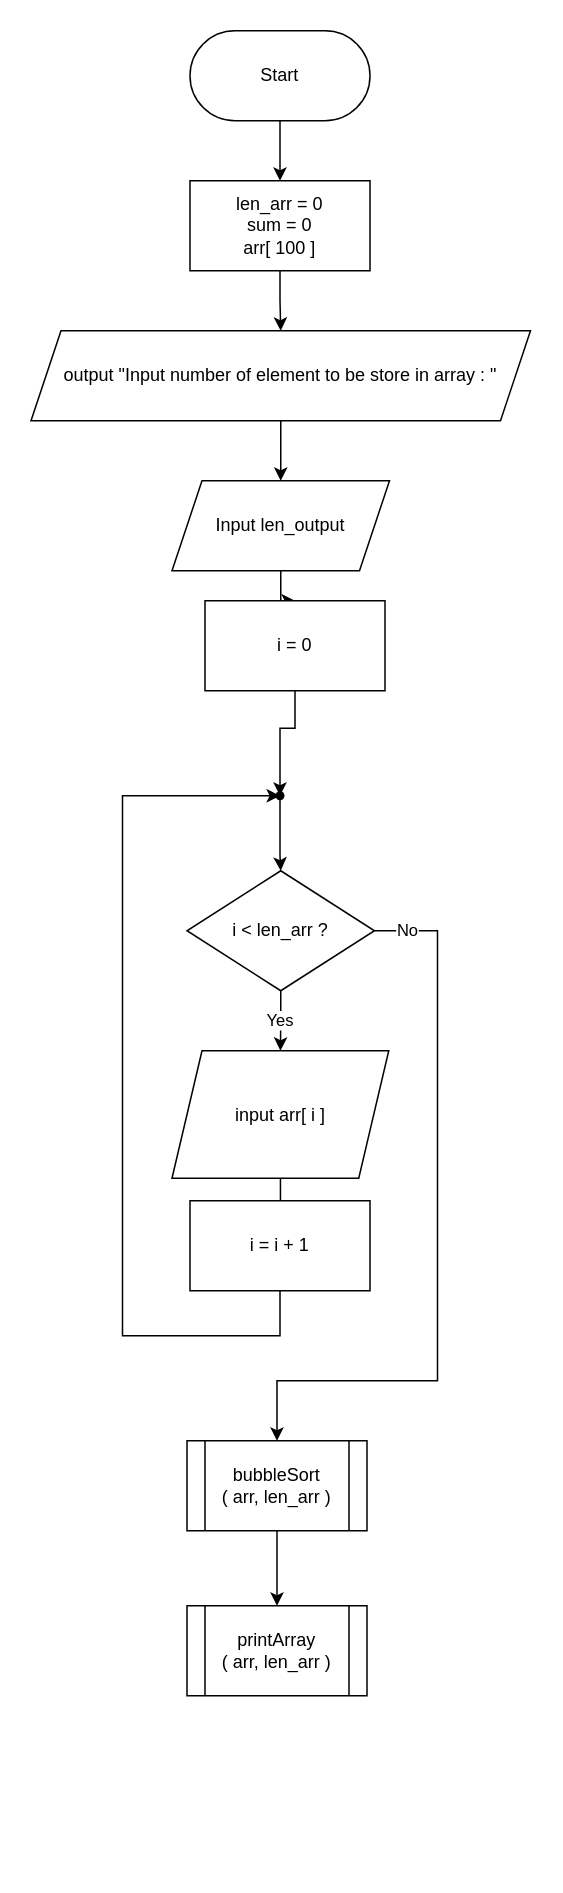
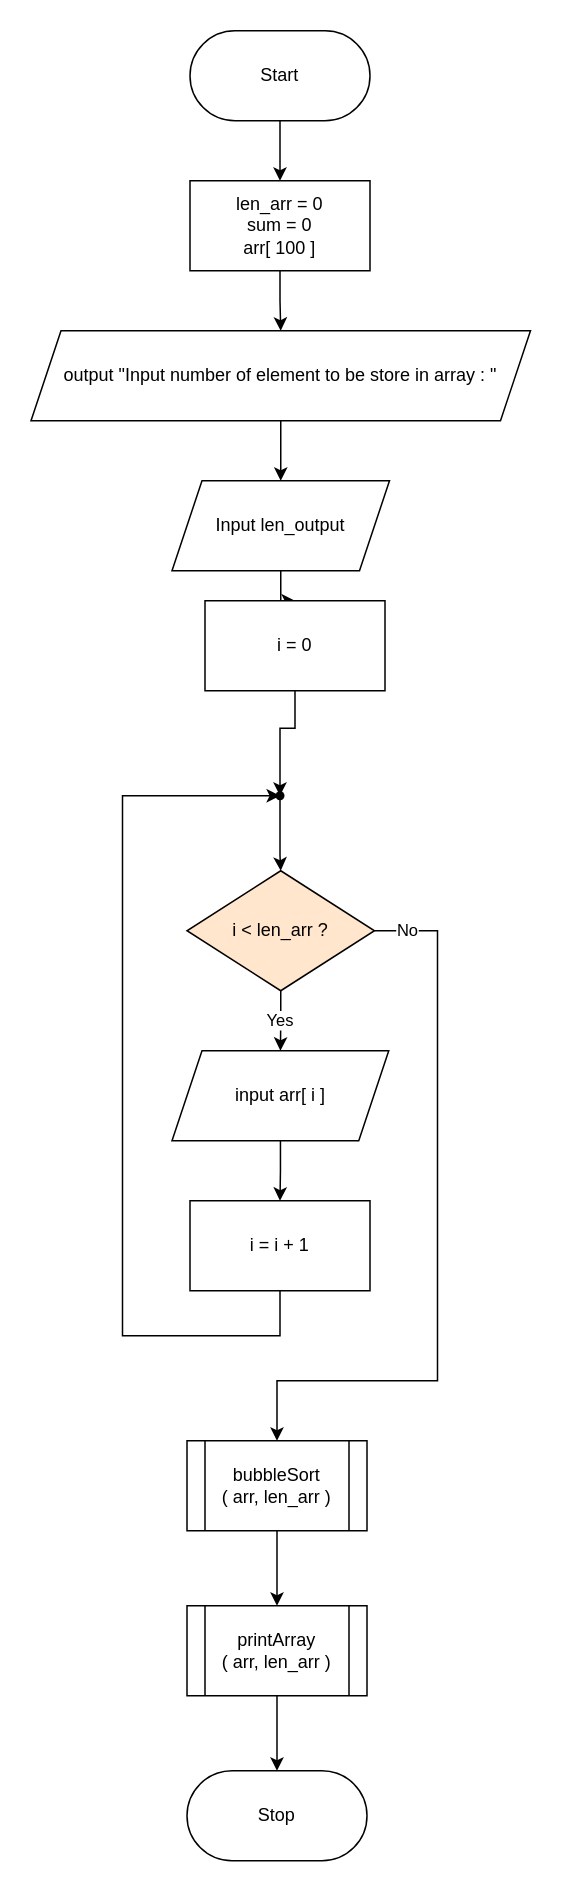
  <mxCell id="0" />
  <mxCell id="1" parent="0" />
  <mxCell id="2" value="" style="edgeStyle=orthogonalEdgeStyle;rounded=0;orthogonalLoop=1;jettySize=auto;html=1;" edge="1" parent="1" source="3" target="5"><mxGeometry relative="1" as="geometry" /></mxCell>
  <mxCell id="3" value="Start" style="rounded=1;whiteSpace=wrap;html=1;arcSize=50;" vertex="1" parent="1"><mxGeometry x="126" y="20" width="120" height="60" as="geometry" /></mxCell>
  <mxCell id="4" value="" style="edgeStyle=orthogonalEdgeStyle;rounded=0;orthogonalLoop=1;jettySize=auto;html=1;" edge="1" parent="1" source="5" target="7"><mxGeometry relative="1" as="geometry" /></mxCell>
  <mxCell id="5" value="len_arr = 0&lt;br&gt;sum = 0&lt;br&gt;arr[ 100 ]" style="rounded=0;whiteSpace=wrap;html=1;" vertex="1" parent="1"><mxGeometry x="126" y="120" width="120" height="60" as="geometry" /></mxCell>
  <mxCell id="6" value="" style="edgeStyle=orthogonalEdgeStyle;rounded=0;orthogonalLoop=1;jettySize=auto;html=1;" edge="1" parent="1" source="7" target="9"><mxGeometry relative="1" as="geometry" /></mxCell>
  <mxCell id="7" value="output &quot;Input number of element to be store in array : &quot;" style="shape=parallelogram;perimeter=parallelogramPerimeter;whiteSpace=wrap;html=1;fixedSize=1;" vertex="1" parent="1"><mxGeometry x="20" y="220" width="333" height="60" as="geometry" /></mxCell>
  <mxCell id="8" value="" style="edgeStyle=orthogonalEdgeStyle;rounded=0;orthogonalLoop=1;jettySize=auto;html=1;" edge="1" parent="1" source="9" target="11"><mxGeometry relative="1" as="geometry" /></mxCell>
  <mxCell id="9" value="Input len_output" style="shape=parallelogram;perimeter=parallelogramPerimeter;whiteSpace=wrap;html=1;fixedSize=1;" vertex="1" parent="1"><mxGeometry x="114" y="320" width="145" height="60" as="geometry" /></mxCell>
  <mxCell id="10" value="" style="edgeStyle=orthogonalEdgeStyle;rounded=0;orthogonalLoop=1;jettySize=auto;html=1;" edge="1" parent="1" source="11" target="16"><mxGeometry relative="1" as="geometry" /></mxCell>
  <mxCell id="11" value="i = 0" style="rounded=0;whiteSpace=wrap;html=1;" vertex="1" parent="1"><mxGeometry x="136" y="400" width="120" height="60" as="geometry" /></mxCell>
  <mxCell id="12" value="Yes" style="edgeStyle=orthogonalEdgeStyle;rounded=0;orthogonalLoop=1;jettySize=auto;html=1;" edge="1" parent="1" source="14" target="18"><mxGeometry relative="1" as="geometry" /></mxCell>
  <mxCell id="13" value="No" style="edgeStyle=orthogonalEdgeStyle;rounded=0;orthogonalLoop=1;jettySize=auto;html=1;entryX=0.5;entryY=0;entryDx=0;entryDy=0;" edge="1" parent="1" source="14" target="22"><mxGeometry x="-0.91" relative="1" as="geometry"><mxPoint x="281" y="940" as="targetPoint" /><Array as="points"><mxPoint x="291" y="620" /><mxPoint x="291" y="920" /><mxPoint x="184" y="920" /></Array><mxPoint as="offset" /></mxGeometry></mxCell>
- <mxCell id="14" value="i &amp;lt; len_arr ?" style="rhombus;whiteSpace=wrap;html=1;" vertex="1" parent="1"><mxGeometry x="124" y="580" width="125" height="80" as="geometry" /></mxCell>
+ <mxCell id="14" value="i &amp;lt; len_arr ?" style="rhombus;whiteSpace=wrap;html=1;fillColor=#ffe6cc;" vertex="1" parent="1"><mxGeometry x="124" y="580" width="125" height="80" as="geometry" /></mxCell>
  <mxCell id="15" value="" style="edgeStyle=orthogonalEdgeStyle;rounded=0;orthogonalLoop=1;jettySize=auto;html=1;" edge="1" parent="1" source="16" target="14"><mxGeometry relative="1" as="geometry" /></mxCell>
  <mxCell id="16" value="" style="shape=waypoint;sketch=0;fillStyle=solid;size=6;pointerEvents=1;points=[];fillColor=none;resizable=0;rotatable=0;perimeter=centerPerimeter;snapToPoint=1;" vertex="1" parent="1"><mxGeometry x="166" y="510" width="40" height="40" as="geometry" /></mxCell>
  <mxCell id="17" value="" style="edgeStyle=orthogonalEdgeStyle;rounded=0;orthogonalLoop=1;jettySize=auto;html=1;" edge="1" parent="1" source="18" target="20"><mxGeometry relative="1" as="geometry" /></mxCell>
- <mxCell id="18" value="input arr[ i ]" style="shape=parallelogram;perimeter=parallelogramPerimeter;whiteSpace=wrap;html=1;fixedSize=1;" vertex="1" parent="1"><mxGeometry x="114" y="700" width="144.5" height="85" as="geometry" /></mxCell>
+ <mxCell id="18" value="input arr[ i ]" style="shape=parallelogram;perimeter=parallelogramPerimeter;whiteSpace=wrap;html=1;fixedSize=1;" vertex="1" parent="1"><mxGeometry x="114" y="700" width="144.5" height="60" as="geometry" /></mxCell>
  <mxCell id="19" style="edgeStyle=orthogonalEdgeStyle;rounded=0;orthogonalLoop=1;jettySize=auto;html=1;entryX=0.65;entryY=0.625;entryDx=0;entryDy=0;entryPerimeter=0;exitX=0.5;exitY=1;exitDx=0;exitDy=0;" edge="1" parent="1" source="20" target="16"><mxGeometry relative="1" as="geometry"><mxPoint x="71" y="530" as="targetPoint" /><Array as="points"><mxPoint x="186" y="890" /><mxPoint x="81" y="890" /><mxPoint x="81" y="530" /></Array></mxGeometry></mxCell>
  <mxCell id="20" value="i = i + 1" style="whiteSpace=wrap;html=1;" vertex="1" parent="1"><mxGeometry x="126" y="800" width="120" height="60" as="geometry" /></mxCell>
  <mxCell id="21" value="" style="edgeStyle=orthogonalEdgeStyle;rounded=0;orthogonalLoop=1;jettySize=auto;html=1;" edge="1" parent="1" source="22" target="24"><mxGeometry relative="1" as="geometry" /></mxCell>
  <mxCell id="22" value="&lt;div&gt;bubbleSort&lt;/div&gt;&lt;div&gt;( arr, len_arr )&lt;/div&gt;" style="shape=process;whiteSpace=wrap;html=1;backgroundOutline=1;" vertex="1" parent="1"><mxGeometry x="124" y="960" width="120" height="60" as="geometry" /></mxCell>
+ <mxCell id="23" value="" style="edgeStyle=orthogonalEdgeStyle;rounded=0;orthogonalLoop=1;jettySize=auto;html=1;" edge="1" parent="1" source="24" target="25"><mxGeometry relative="1" as="geometry" /></mxCell>
  <mxCell id="24" value="printArray&lt;div&gt;&lt;span style=&quot;background-color: initial;&quot;&gt;( arr, len_arr )&lt;/span&gt;&lt;br&gt;&lt;/div&gt;" style="shape=process;whiteSpace=wrap;html=1;backgroundOutline=1;" vertex="1" parent="1"><mxGeometry x="124" y="1070" width="120" height="60" as="geometry" /></mxCell>
+ <mxCell id="25" value="Stop" style="rounded=1;whiteSpace=wrap;html=1;arcSize=50;" vertex="1" parent="1"><mxGeometry x="124" y="1180" width="120" height="60" as="geometry" /></mxCell>
